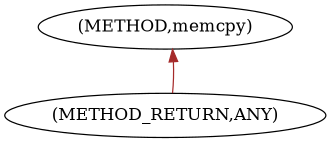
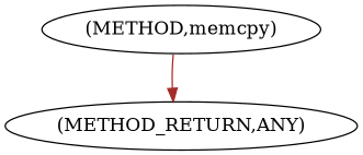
  digraph {
    n1 [label=<(METHOD,memcpy)>]
    n2 [label=<(METHOD_RETURN,ANY)>]
-   n2 -> n1 [color=brown]
+   n1 -> n2 [color=brown]
  }
